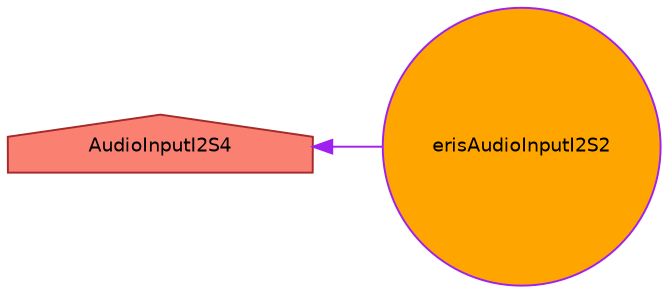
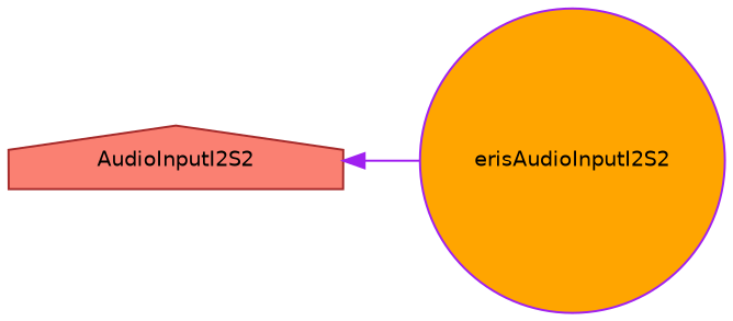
  digraph {
    rankdir=LR
    node [fontname=Helvetica fontsize=10 style=filled]
-   n1 [color=brown fillcolor=salmon height=0.2 label=AudioInputI2S4 shape=house width=0.4]
+   n1 [color=brown fillcolor=salmon height=0.2 label=AudioInputI2S2 shape=house width=0.4]
    n2 [color=purple fillcolor=orange height=0.2 label=erisAudioInputI2S2 shape=circle width=0.4]
    n1 -> n2 [color=purple dir=back fontname=Helvetica fontsize=10 labelfontname=Helvetica labelfontsize=10 style=solid]
  }
